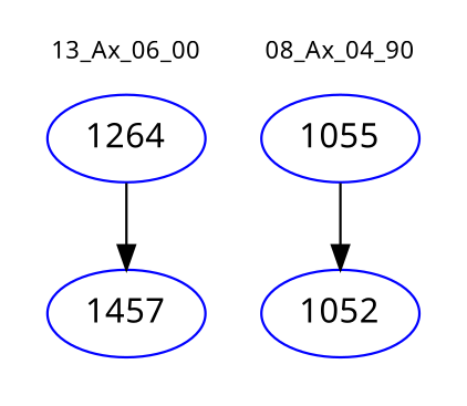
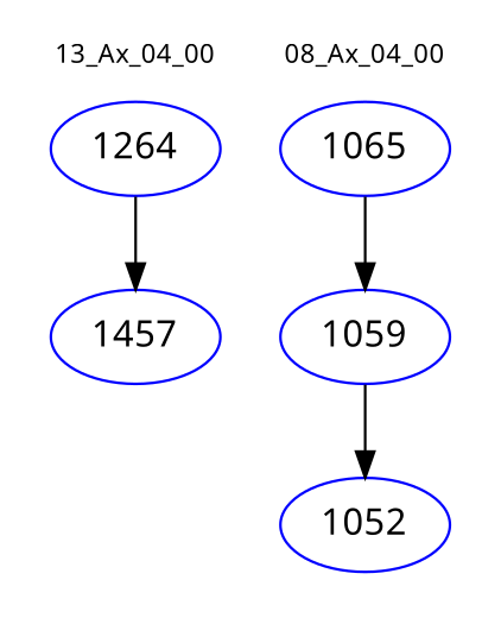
  digraph {
    fontname="Noto Sans"
    node [color=blue fontname="Noto Sans"]
    edge [color=black fontname="Noto Sans"]
    n1 [label=1264]
    n2 [label=1457]
-   n4 [label=1055]
+   n3 [label=1065]
+   n4 [label=1059]
    n5 [label=1052]
    subgraph cluster_1 {
      color=white
      fontsize=10
-     label="13_Ax_06_00"
+     label="13_Ax_04_00"
      n1
      n2
    }
    subgraph cluster_2 {
      color=white
      fontsize=10
-     label="08_Ax_04_90"
+     label="08_Ax_04_00"
+     n3
      n4
      n5
    }
    n1 -> n2
+   n3 -> n4
    n4 -> n5
  }
